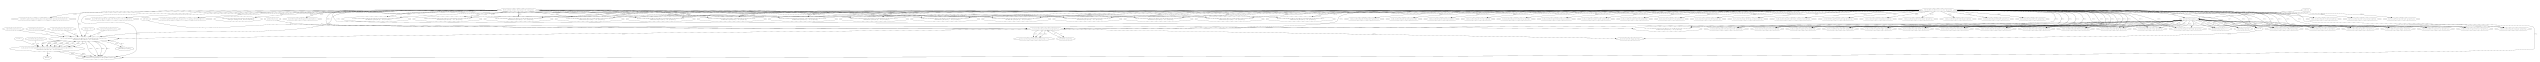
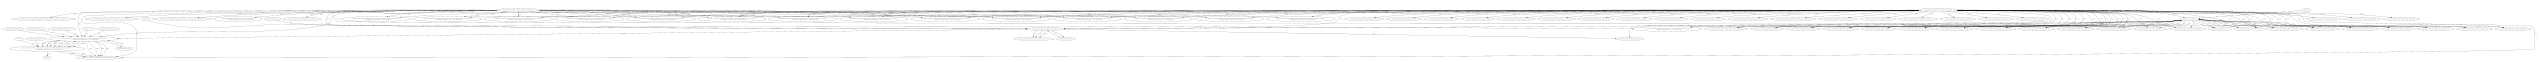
  digraph {
    fontname=Montserrat
    node [fontname=Montserrat]
    edge [fontname=Montserrat]
    n1 [label="(Call,ThrowMagickException(exception,GetMagickModule(),OptionError,\n            \"SetReadOnlyProperty\",\"`%s'\",property))"]
    n2 [label="(Call,(void) ThrowMagickException(exception,GetMagickModule(),OptionError,\n            \"SetReadOnlyProperty\",\"`%s'\",property))"]
    n3 [label="(Identifier,property)"]
    n4 [label="(MethodReturn,MagickExport MagickBooleanType)"]
    n5 [label="(Block,)"]
    n6 [label="(MethodParameterIn,ExceptionInfo *exception)"]
    n7 [label="(Call,FileToStringInfo(image_info->filename,~0UL,exception))"]
    n8 [label="(Call,ThrowMagickException(exception,GetMagickModule(),OptionError,\n            \"SetReadOnlyProperty\",\"`%s'\",property))"]
    n9 [label="(Call,SetImageProfile(image,image_info->magick,profile,exception))"]
    n10 [label="(Call,QueryColorCompliance(value,AllCompliance,\n               &image->background_color,exception))"]
    n11 [label="(Call,ThrowMagickException(exception,GetMagickModule(),OptionError,\n            \"SetReadOnlyProperty\",\"`%s'\",property))"]
    n12 [label="(Call,ThrowMagickException(exception,GetMagickModule(),OptionError,\n            \"SetReadOnlyProperty\",\"`%s'\",property))"]
    n13 [label="(Call,ThrowMagickException(exception,GetMagickModule(),OptionError,\n            \"SetReadOnlyProperty\",\"`%s'\",property))"]
    n14 [label="(Call,SetImageInfo(image_info,1,exception))"]
    n15 [label="(Call,SetImageColorspace(image,(ColorspaceType) colorspace,exception))"]
    n16 [label="(Call,ThrowMagickException(exception,GetMagickModule(),OptionError,\n            \"SetReadOnlyProperty\",\"`%s'\",property))"]
    n17 [label="(Call,ThrowMagickException(exception,GetMagickModule(),OptionError,\n             \"SetReadOnlyProperty\",\"`%s'\",property))"]
    n18 [label="(Call,ThrowMagickException(exception,GetMagickModule(),OptionError,\n            \"SetReadOnlyProperty\",\"`%s'\",property))"]
    n19 [label="(Call,ThrowMagickException(exception,GetMagickModule(),OptionError,\n            \"SetReadOnlyProperty\",\"`%s'\",property))"]
    n20 [label="(Call,ThrowMagickException(exception,GetMagickModule(),OptionError,\n            \"SetReadOnlyProperty\",\"`%s'\",property))"]
    n21 [label="(Call,ThrowMagickException(exception,GetMagickModule(),OptionError,\n            \"SetReadOnlyProperty\",\"`%s'\",property))"]
    n22 [label="(Call,ThrowMagickException(exception,GetMagickModule(),OptionError,\n            \"SetReadOnlyProperty\",\"`%s'\",property))"]
    n23 [label="(Call,ThrowMagickException(exception,GetMagickModule(),OptionError,\n            \"SetReadOnlyProperty\",\"`%s'\",property))"]
    n24 [label="(Call,ThrowMagickException(exception,GetMagickModule(),OptionError,\n         \"SetReadOnlyProperty\",\"`%s'\",property))"]
    n25 [label="(Call,ThrowMagickException(exception,GetMagickModule(),OptionError,\n            \"SetReadOnlyProperty\",\"`%s'\",property))"]
    n26 [label="(Call,ThrowMagickException(exception,GetMagickModule(),OptionError,\n            \"SetReadOnlyProperty\",\"`%s'\",property))"]
    1000138
    n28 [label="(Call,LocaleCompare(\"kurtosis\",property))"]
    n29 [label="(Call,LocaleCompare(\"kurtosis\",property) == 0)"]
    n30 [label="(Identifier,property)"]
    n31 [label="(Call,ConstantString(property))"]
    n32 [label="(Call,strlen(property))"]
    n33 [label="(Call,LocaleNCompare(\"xmp:\",property,4))"]
    n34 [label="(Call,LocaleNCompare(\"8bim:\",property,5))"]
    n35 [label="(Call,strlen(property) <= 1)"]
    n36 [label="(Call,LocaleNCompare(\"fx:\",property,3))"]
    n37 [label="(Call,LocaleCompare(\"background\",property))"]
    n38 [label="(Call,LocaleCompare(\"height\",property))"]
    n39 [label="(Call,LocaleCompare(\"size\",property))"]
    n40 [label="(Call,LocaleCompare(\"magick\",property))"]
    n41 [label="(Call,LocaleCompare(\"units\",property))"]
    n42 [label="(Call,LocaleCompare(\"width\",property))"]
    n43 [label="(Call,LocaleCompare(\"loop\",property))"]
    n44 [label="(Call,LocaleCompare(\"intensity\",property))"]
    n45 [label="(Call,LocaleCompare(\"version\",property))"]
    n46 [label="(Call,LocaleCompare(\"opaque\",property))"]
    n47 [label="(Call,LocaleCompare(\"rendering-intent\",property))"]
    n48 [label="(Call,LocaleCompare(\"page\",property))"]
    n49 [label="(Call,LocaleNCompare(\"exif:\",property,5))"]
    n50 [label="(Call,LocaleCompare(\"channels\",property))"]
    n51 [label="(Call,LocaleCompare(\"delay\",property))"]
    n52 [label="(Call,LocaleCompare(\"gamma\",property))"]
    n53 [label="(Identifier,property)"]
    n54 [label="(Call,LocaleCompare(\"tile-offset\",property))"]
    n55 [label="(MethodParameterIn,const char *property)"]
    n56 [label="(Call,LocaleCompare(\"mean\",property))"]
    n57 [label="(Call,LocaleCompare(\"compose\",property))"]
    n58 [label="(Call,LocaleNCompare(\"iptc:\",property,5))"]
    n59 [label="(Call,LocaleCompare(\"interpolate\",property))"]
    n60 [label="(Call,LocaleCompare(\"gravity\",property))"]
    n61 [label="(Call,LocaleCompare(\"intent\",property))"]
    n62 [label="(Call,LocaleCompare(\"min\",property))"]
    n63 [label="(Call,LocaleCompare(\"compress\",property))"]
    n64 [label="(Call,LocaleCompare(\"skewness\",property))"]
    n65 [label="(Call,LocaleNCompare(\"pixel:\",property,6))"]
    n66 [label="(Call,LocaleCompare(\"scenes\",property))"]
    n67 [label="(Call,LocaleCompare(\"max\",property))"]
    n68 [label="(Call,LocaleCompare(\"profile\",property))"]
    n69 [label="(Call,LocaleCompare(\"delay_units\",property))"]
    n70 [label="(Call,LocaleCompare(\"standard-deviation\",property))"]
    n71 [label="(Call,DeleteImageProperty(image,property))"]
    n72 [label="(Call,LocaleCompare(\"dispose\",property))"]
    n73 [label="(Call,LocaleCompare(\"colorspace\",property))"]
    n74 [label="(Call,LocaleCompare(\"density\",property))"]
    n75 [label="(Call,LocaleCompare(\"depth\",property))"]
    n76 [label="(Call,LocaleCompare(\"min\",property))"]
    n77 [label="(Literal,\"kurtosis\")"]
    n78 [label="(Identifier,MagickFalse)"]
    n79 [label="(Identifier,exception)"]
    n80 [label="(Literal,\"SetReadOnlyProperty\")"]
    n81 [label="(Literal,\"`%s'\")"]
    n82 [label="(Call,GetMagickModule())"]
    n83 [label="(Identifier,OptionError)"]
    n84 [label="(Literal,1)"]
    n85 [label="(Literal,0)"]
    1000841
    n1 -> n2 [label="AST: "]
    n1 -> n2 [label="DDG: "]
    n1 -> n2 [label="DDG: "]
    n1 -> n2 [label="DDG: "]
    n1 -> n2 [label="DDG: "]
    n1 -> n2 [label="DDG: "]
    n1 -> n2 [label="DDG: "]
    n1 -> n3 [label="CFG: "]
    n1 -> n4 [label="DDG: "]
    n1 -> n4 [label="DDG: "]
    n1 -> n4 [label="DDG: "]
    n1 -> n4 [label="DDG: "]
    n2 -> n1 [label="CFG: "]
    n2 -> n4 [label="DDG: "]
    n2 -> n4 [label="DDG: "]
    n2 -> n5 [label="AST: "]
    n3 -> n1 [label="AST: "]
    n6 -> n1 [label="DDG: "]
    n6 -> n4 [label="DDG: "]
    n6 -> n7 [label="DDG: "]
    n6 -> n8 [label="DDG: "]
    n6 -> n9 [label="DDG: "]
    n6 -> n10 [label="DDG: "]
    n6 -> n11 [label="DDG: "]
    n6 -> n12 [label="DDG: "]
    n6 -> n13 [label="DDG: "]
    n6 -> n14 [label="DDG: "]
    n6 -> n15 [label="DDG: "]
    n6 -> n16 [label="DDG: "]
    n6 -> n17 [label="DDG: "]
    n6 -> n18 [label="DDG: "]
    n6 -> n19 [label="DDG: "]
    n6 -> n20 [label="DDG: "]
    n6 -> n21 [label="DDG: "]
    n6 -> n22 [label="DDG: "]
    n6 -> n23 [label="DDG: "]
    n6 -> n24 [label="DDG: "]
    n6 -> n25 [label="DDG: "]
    n6 -> n26 [label="DDG: "]
    n6 -> 1000138 [label="DDG: "]
    n28 -> n1 [label="DDG: "]
    n28 -> n29 [label="AST: "]
    n28 -> n29 [label="DDG: "]
    n28 -> n29 [label="DDG: "]
    n28 -> n30 [label="CFG: "]
    n28 -> n31 [label="DDG: "]
    n30 -> n28 [label="AST: "]
    n32 -> n24 [label="DDG: "]
    n32 -> 1000138 [label="DDG: "]
    n32 -> n28 [label="DDG: "]
    n32 -> n33 [label="DDG: "]
    n32 -> n34 [label="DDG: "]
    n32 -> n35 [label="AST: "]
    n32 -> n35 [label="DDG: "]
    n32 -> n36 [label="DDG: "]
    n32 -> n37 [label="DDG: "]
    n32 -> n38 [label="DDG: "]
    n32 -> n39 [label="DDG: "]
    n32 -> n40 [label="DDG: "]
    n32 -> n41 [label="DDG: "]
    n32 -> n42 [label="DDG: "]
    n32 -> n43 [label="DDG: "]
    n32 -> n44 [label="DDG: "]
    n32 -> n45 [label="DDG: "]
    n32 -> n46 [label="DDG: "]
    n32 -> n47 [label="DDG: "]
    n32 -> n48 [label="DDG: "]
    n32 -> n49 [label="DDG: "]
    n32 -> n50 [label="DDG: "]
    n32 -> n51 [label="DDG: "]
    n32 -> n52 [label="DDG: "]
    n32 -> n53 [label="CFG: "]
    n32 -> n54 [label="DDG: "]
    n53 -> n32 [label="AST: "]
    n55 -> n1 [label="DDG: "]
    n55 -> n4 [label="CFG: "]
    n55 -> n8 [label="DDG: "]
    n55 -> n11 [label="DDG: "]
    n55 -> n12 [label="DDG: "]
    n55 -> n13 [label="DDG: "]
    n55 -> n16 [label="DDG: "]
    n55 -> n17 [label="DDG: "]
    n55 -> n18 [label="DDG: "]
    n55 -> n19 [label="DDG: "]
    n55 -> n20 [label="DDG: "]
    n55 -> n21 [label="DDG: "]
    n55 -> n22 [label="DDG: "]
    n55 -> n23 [label="DDG: "]
    n55 -> n24 [label="DDG: "]
    n55 -> n25 [label="DDG: "]
    n55 -> n26 [label="DDG: "]
    n55 -> 1000138 [label="AST: "]
    n55 -> n28 [label="DDG: "]
-   1000138 -> n31 [label="DDG: "]
+   n55 -> n31 [label="DDG: "]
    n55 -> n32 [label="DDG: "]
    n55 -> n33 [label="DDG: "]
    n55 -> n34 [label="DDG: "]
    n55 -> n36 [label="DDG: "]
    n55 -> n37 [label="DDG: "]
    n55 -> n38 [label="DDG: "]
    n55 -> n39 [label="DDG: "]
    n55 -> n40 [label="DDG: "]
    n55 -> n41 [label="DDG: "]
    n55 -> n42 [label="DDG: "]
    n55 -> n43 [label="DDG: "]
    n55 -> n44 [label="DDG: "]
    n55 -> n45 [label="DDG: "]
    n55 -> n46 [label="DDG: "]
    n55 -> n47 [label="DDG: "]
    n55 -> n48 [label="DDG: "]
    n55 -> n49 [label="DDG: "]
    n55 -> n50 [label="DDG: "]
    n55 -> n51 [label="DDG: "]
    n55 -> n52 [label="DDG: "]
    n55 -> n54 [label="DDG: "]
    n55 -> n56 [label="DDG: "]
    n55 -> n57 [label="DDG: "]
    n55 -> n58 [label="DDG: "]
    n55 -> n59 [label="DDG: "]
    n55 -> n60 [label="DDG: "]
    n55 -> n61 [label="DDG: "]
    n55 -> n62 [label="DDG: "]
    n55 -> n63 [label="DDG: "]
    n55 -> n64 [label="DDG: "]
    n55 -> n65 [label="DDG: "]
    n55 -> n66 [label="DDG: "]
    n55 -> n67 [label="DDG: "]
    n55 -> n68 [label="DDG: "]
    n55 -> n69 [label="DDG: "]
    n55 -> n70 [label="DDG: "]
    n55 -> n71 [label="DDG: "]
    n55 -> n72 [label="DDG: "]
    n55 -> n73 [label="DDG: "]
    n55 -> n74 [label="DDG: "]
    n55 -> n75 [label="DDG: "]
    n55 -> n76 [label="DDG: "]
    n77 -> n28 [label="AST: "]
    n78 -> n2 [label="CFG: "]
    n79 -> n1 [label="AST: "]
    n80 -> n1 [label="AST: "]
    n81 -> n1 [label="AST: "]
    n82 -> n1 [label="AST: "]
    n83 -> n1 [label="AST: "]
    n84 -> n32 [label="CFG: "]
    n85 -> n28 [label="CFG: "]
    1000841 -> n2 [label="AST: "]
  }
